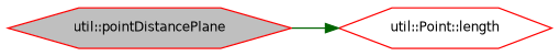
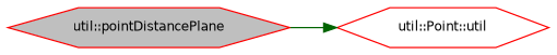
  digraph {
    rankdir=LR
    node [color=red fontname=Helvetica fontsize=10 shape=hexagon style=filled]
    n1 [fillcolor=grey75 fontcolor=black height=0.2 label="util::pointDistancePlane" width=0.4]
-   n2 [fillcolor=white height=0.2 label="util::Point::length" width=0.4]
+   n2 [fillcolor=white height=0.2 label="util::Point::util" width=0.4]
    n1 -> n2 [color=darkgreen fontname=Helvetica fontsize=10 labelfontname=Helvetica labelfontsize=10 style=solid]
  }
